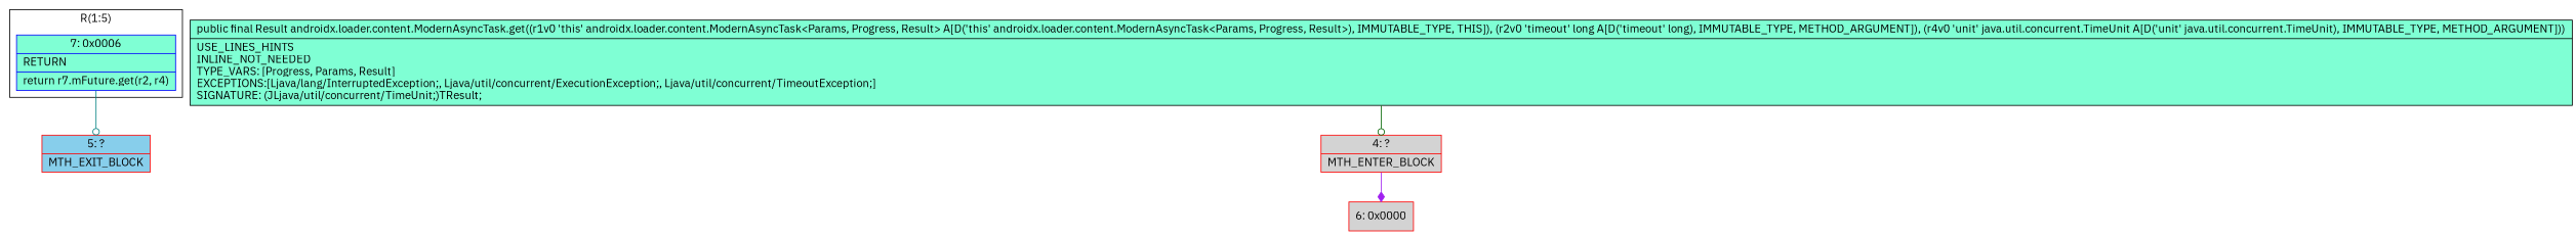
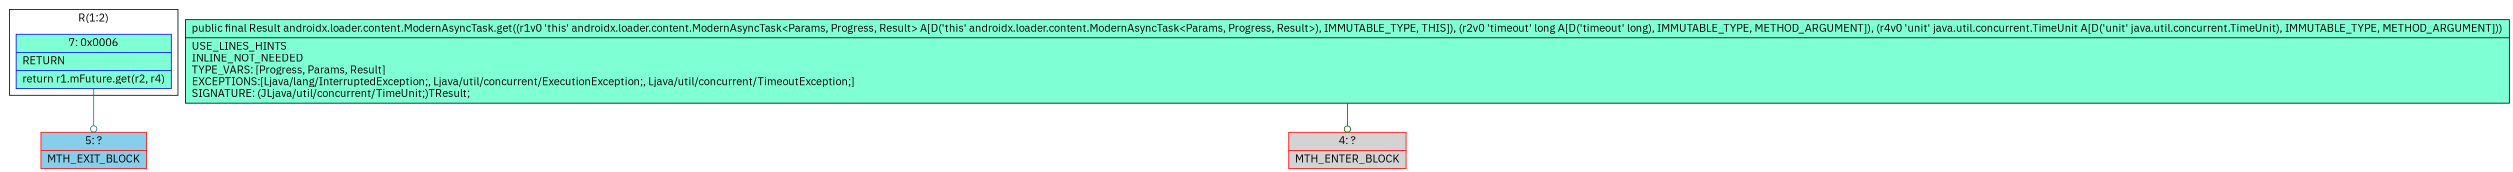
  digraph {
    fontname="IBM Plex Sans"
    node [color=red fillcolor=aquamarine fontname="IBM Plex Sans" shape=record style=filled]
    edge [arrowhead=odot fontname="IBM Plex Sans"]
-   n1 [color=blue label="{7\:\ 0x0006|RETURN\l|return r7.mFuture.get(r2, r4)\l}"]
+   n1 [color=blue label="{7\:\ 0x0006|RETURN\l|return r1.mFuture.get(r2, r4)\l}"]
    n2 [fillcolor=skyblue label="{5\:\ ?|MTH_EXIT_BLOCK\l}"]
    n3 [fillcolor=lightgrey label="{4\:\ ?|MTH_ENTER_BLOCK\l}"]
-   n4 [fillcolor=lightgrey label="{6\:\ 0x0000}"]
    n5 [label="{public final Result androidx.loader.content.ModernAsyncTask.get((r1v0 'this' androidx.loader.content.ModernAsyncTask\<Params, Progress, Result\> A[D('this' androidx.loader.content.ModernAsyncTask\<Params, Progress, Result\>), IMMUTABLE_TYPE, THIS]), (r2v0 'timeout' long A[D('timeout' long), IMMUTABLE_TYPE, METHOD_ARGUMENT]), (r4v0 'unit' java.util.concurrent.TimeUnit A[D('unit' java.util.concurrent.TimeUnit), IMMUTABLE_TYPE, METHOD_ARGUMENT]))  | USE_LINES_HINTS\lINLINE_NOT_NEEDED\lTYPE_VARS: [Progress, Params, Result]\lEXCEPTIONS:[Ljava\/lang\/InterruptedException;, Ljava\/util\/concurrent\/ExecutionException;, Ljava\/util\/concurrent\/TimeoutException;]\lSIGNATURE: (JLjava\/util\/concurrent\/TimeUnit;)TResult;\l}" color=""]
    subgraph cluster_1 {
-     label="R(1:5)"
+     label="R(1:2)"
      n1
    }
    n1 -> n2 [color=teal]
-   n3 -> n4 [arrowhead=diamond color=purple]
    n5 -> n3 [color=darkgreen]
  }
